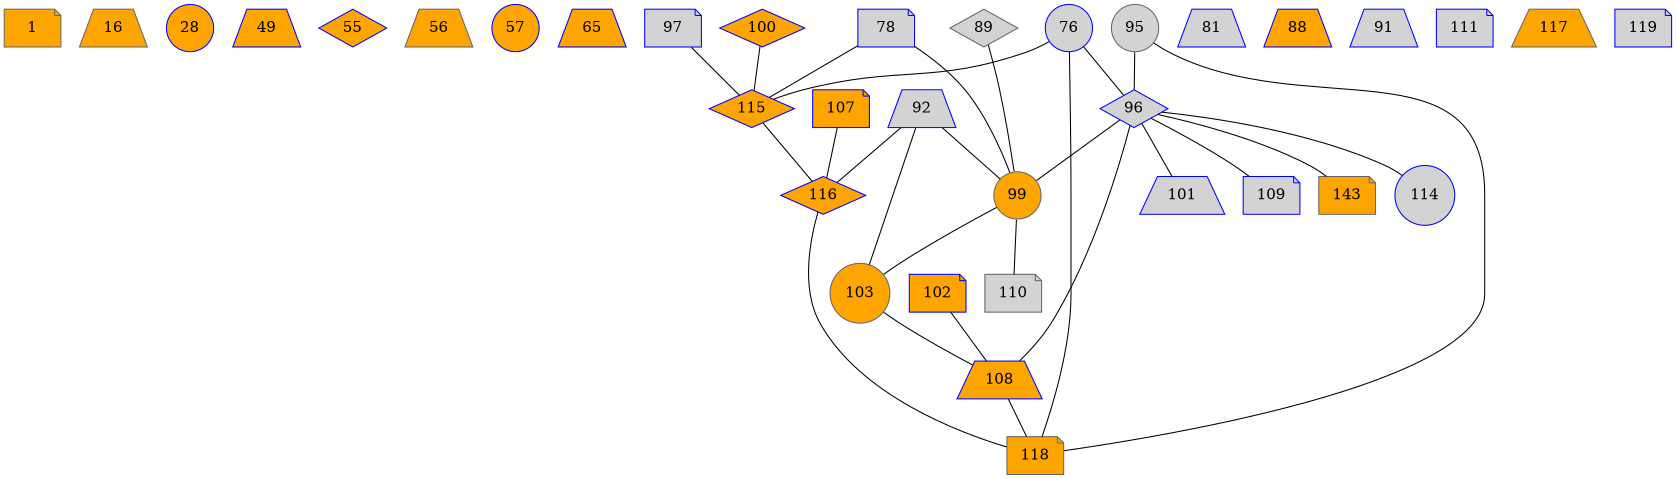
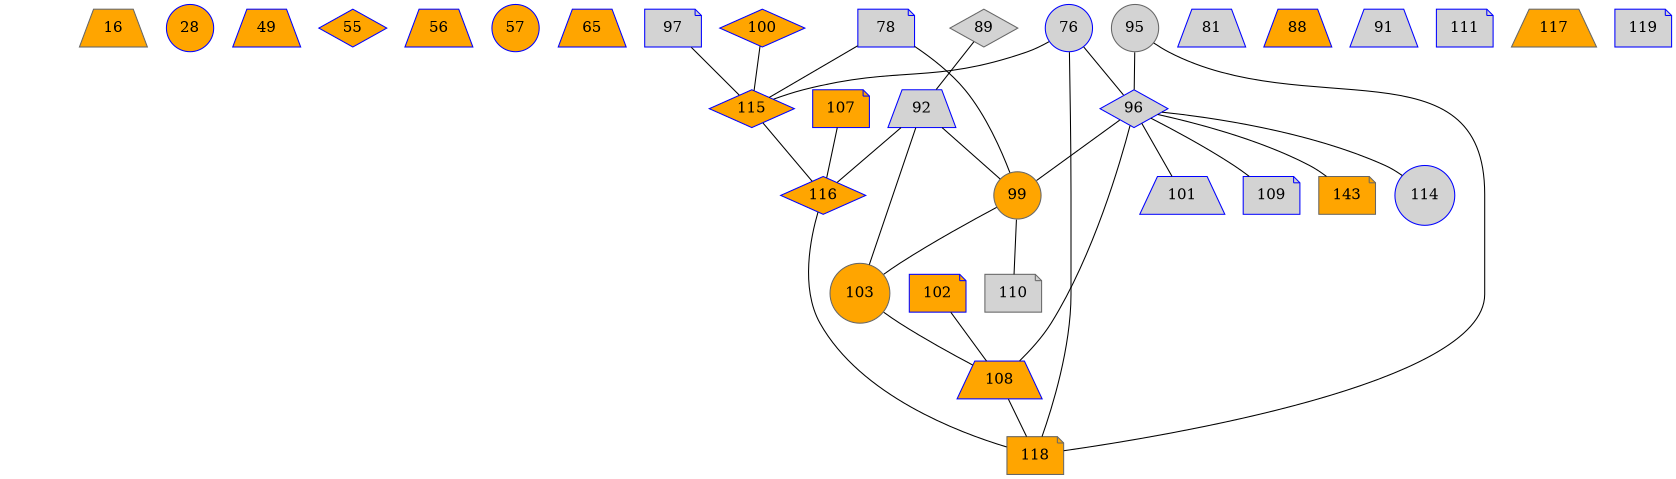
  graph {
    node [color=blue fillcolor=orange shape=note style=filled]
-   1 [color=gray40]
    16 [color=gray40 shape=trapezium]
    28 [shape=circle]
    49 [shape=trapezium super="+24"]
    55 [shape=diamond]
-   56 [color=gray40 shape=trapezium]
+   56 [shape=trapezium]
    57 [shape=circle]
    65 [shape=trapezium]
    76 [fillcolor=lightgrey shape=circle super="+25+47+59"]
    96 [fillcolor=lightgrey shape=diamond super="+52+58+31+90+93"]
    115 [shape=diamond super="+82+112+40+66"]
    118 [color=gray40]
    99 [color=gray40 shape=circle super="+50+73"]
    101 [fillcolor=lightgrey shape=trapezium]
    108 [shape=trapezium super="+53+106+94"]
    109 [fillcolor=lightgrey]
    n17 [color=gray40 label=143 super="+51+104+105"]
    114 [fillcolor=lightgrey shape=circle super="+98"]
    116 [shape=diamond super="+4+20+67+71"]
    78 [fillcolor=lightgrey super="+30"]
    103 [color=gray40 shape=circle super="+79+84+68"]
    110 [color=gray40 fillcolor=lightgrey super="+44"]
    81 [fillcolor=lightgrey shape=trapezium]
    88 [shape=trapezium]
    89 [color=gray40 fillcolor=lightgrey shape=diamond]
    91 [fillcolor=lightgrey shape=trapezium]
    92 [fillcolor=lightgrey shape=trapezium]
    95 [color=gray40 fillcolor=lightgrey shape=circle super="+80+86"]
    97 [fillcolor=lightgrey super="+9"]
    100 [shape=diamond]
    102 [super="+14+11+85+63+70"]
    107 [super="+41"]
    111 [fillcolor=lightgrey super="+39"]
    117 [color=gray40 shape=trapezium]
    119 [fillcolor=lightgrey super="+77"]
    76 -- 96 [weight=2]
    76 -- 115 [weight=2]
    76 -- 118
    96 -- 99 [weight=4]
    96 -- 101 [weight=2]
    96 -- 108 [weight=3]
    96 -- 109
    96 -- n17 [weight=2]
    96 -- 114
    115 -- 116 [weight=2]
    99 -- 103
    99 -- 110
    108 -- 118
    116 -- 118
    78 -- 115
    78 -- 99
    103 -- 108
-   89 -- 99
+   89 -- 92
    92 -- 99
    92 -- 116 [weight=2]
    92 -- 103 [weight=2]
    95 -- 96 [weight=2]
    95 -- 118
    97 -- 115
    100 -- 115
    102 -- 108
    107 -- 116
  }
